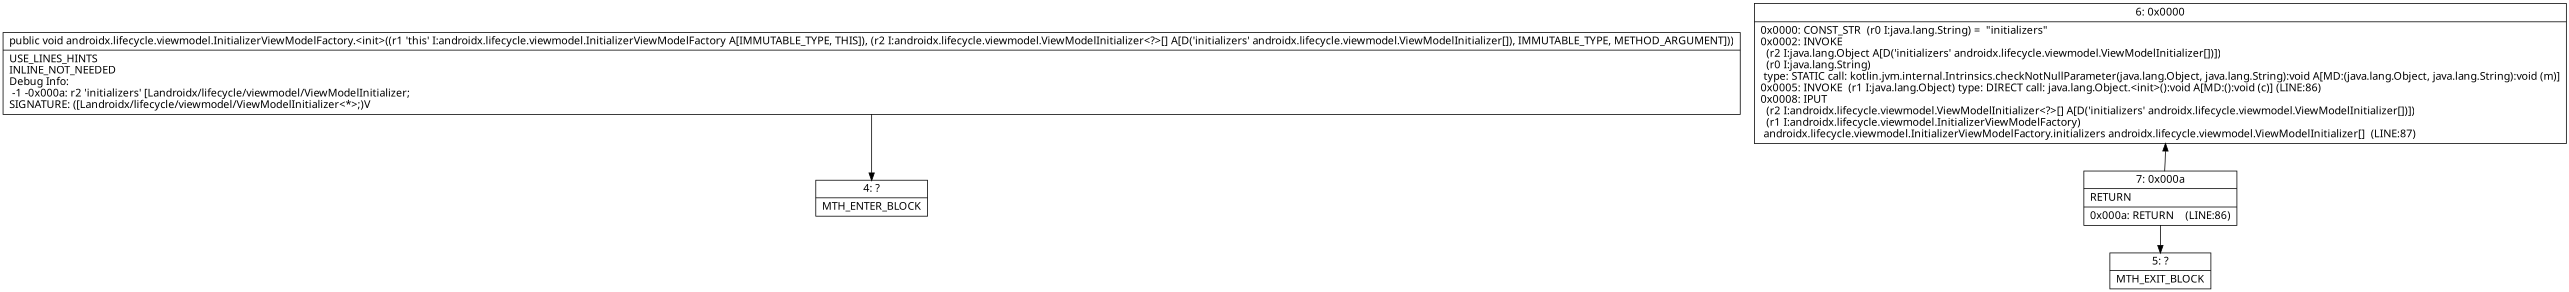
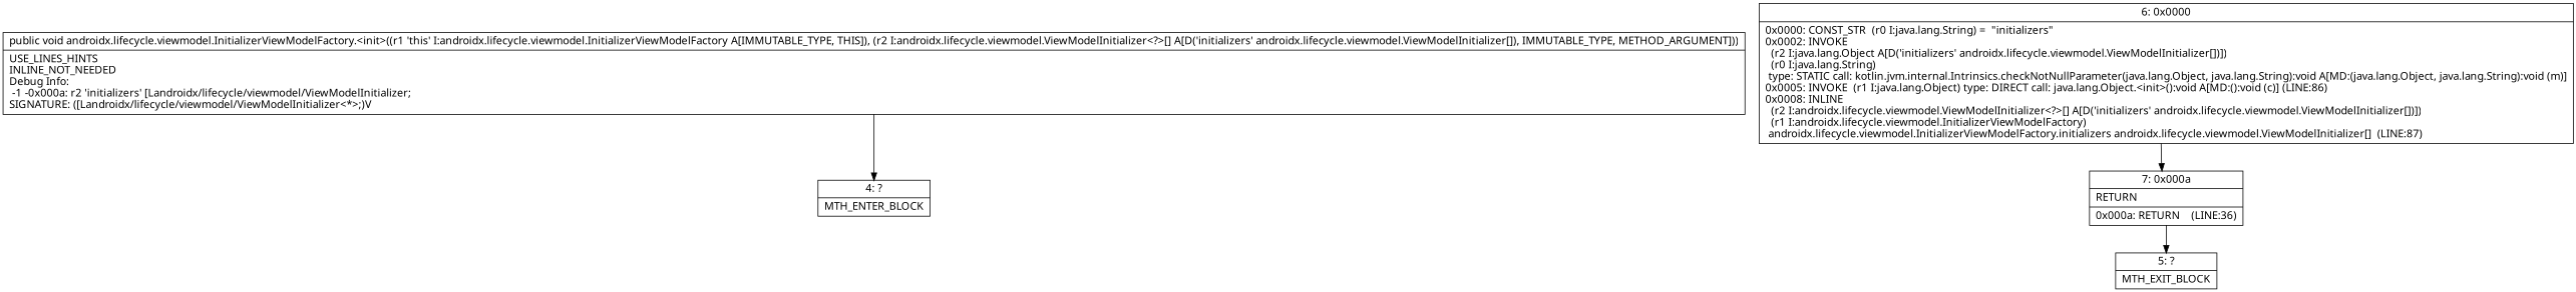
  digraph {
    fontname="Noto Sans"
    node [fontname="Noto Sans" shape=record]
    edge [fontname="Noto Sans"]
    n1 [label="{4\:\ ?|MTH_ENTER_BLOCK\l}"]
-   n2 [label="{6\:\ 0x0000|0x0000: CONST_STR  (r0 I:java.lang.String) =  \"initializers\" \l0x0002: INVOKE  \l  (r2 I:java.lang.Object A[D('initializers' androidx.lifecycle.viewmodel.ViewModelInitializer[])])\l  (r0 I:java.lang.String)\l type: STATIC call: kotlin.jvm.internal.Intrinsics.checkNotNullParameter(java.lang.Object, java.lang.String):void A[MD:(java.lang.Object, java.lang.String):void (m)]\l0x0005: INVOKE  (r1 I:java.lang.Object) type: DIRECT call: java.lang.Object.\<init\>():void A[MD:():void (c)] (LINE:86)\l0x0008: IPUT  \l  (r2 I:androidx.lifecycle.viewmodel.ViewModelInitializer\<?\>[] A[D('initializers' androidx.lifecycle.viewmodel.ViewModelInitializer[])])\l  (r1 I:androidx.lifecycle.viewmodel.InitializerViewModelFactory)\l androidx.lifecycle.viewmodel.InitializerViewModelFactory.initializers androidx.lifecycle.viewmodel.ViewModelInitializer[]  (LINE:87)\l}"]
-   n3 [label="{7\:\ 0x000a|RETURN\l|0x000a: RETURN    (LINE:86)\l}"]
+   n2 [label="{6\:\ 0x0000|0x0000: CONST_STR  (r0 I:java.lang.String) =  \"initializers\" \l0x0002: INVOKE  \l  (r2 I:java.lang.Object A[D('initializers' androidx.lifecycle.viewmodel.ViewModelInitializer[])])\l  (r0 I:java.lang.String)\l type: STATIC call: kotlin.jvm.internal.Intrinsics.checkNotNullParameter(java.lang.Object, java.lang.String):void A[MD:(java.lang.Object, java.lang.String):void (m)]\l0x0005: INVOKE  (r1 I:java.lang.Object) type: DIRECT call: java.lang.Object.\<init\>():void A[MD:():void (c)] (LINE:86)\l0x0008: INLINE  \l  (r2 I:androidx.lifecycle.viewmodel.ViewModelInitializer\<?\>[] A[D('initializers' androidx.lifecycle.viewmodel.ViewModelInitializer[])])\l  (r1 I:androidx.lifecycle.viewmodel.InitializerViewModelFactory)\l androidx.lifecycle.viewmodel.InitializerViewModelFactory.initializers androidx.lifecycle.viewmodel.ViewModelInitializer[]  (LINE:87)\l}"]
+   n3 [label="{7\:\ 0x000a|RETURN\l|0x000a: RETURN    (LINE:36)\l}"]
    n4 [label="{5\:\ ?|MTH_EXIT_BLOCK\l}"]
    n5 [label="{public void androidx.lifecycle.viewmodel.InitializerViewModelFactory.\<init\>((r1 'this' I:androidx.lifecycle.viewmodel.InitializerViewModelFactory A[IMMUTABLE_TYPE, THIS]), (r2 I:androidx.lifecycle.viewmodel.ViewModelInitializer\<?\>[] A[D('initializers' androidx.lifecycle.viewmodel.ViewModelInitializer[]), IMMUTABLE_TYPE, METHOD_ARGUMENT]))  | USE_LINES_HINTS\lINLINE_NOT_NEEDED\lDebug Info:\l  \-1 \-0x000a: r2 'initializers' [Landroidx\/lifecycle\/viewmodel\/ViewModelInitializer;\lSIGNATURE: ([Landroidx\/lifecycle\/viewmodel\/ViewModelInitializer\<*\>;)V\l}"]
-   n3 -> n2
+   n2 -> n3
    n3 -> n4
    n5 -> n1
  }
